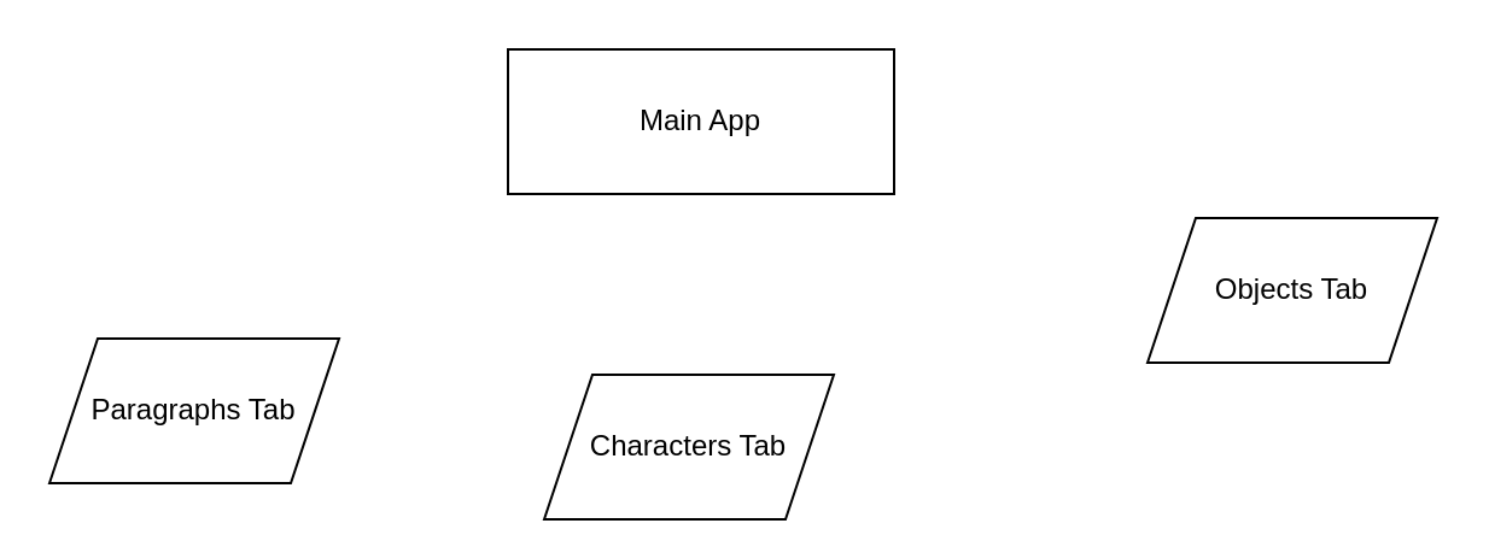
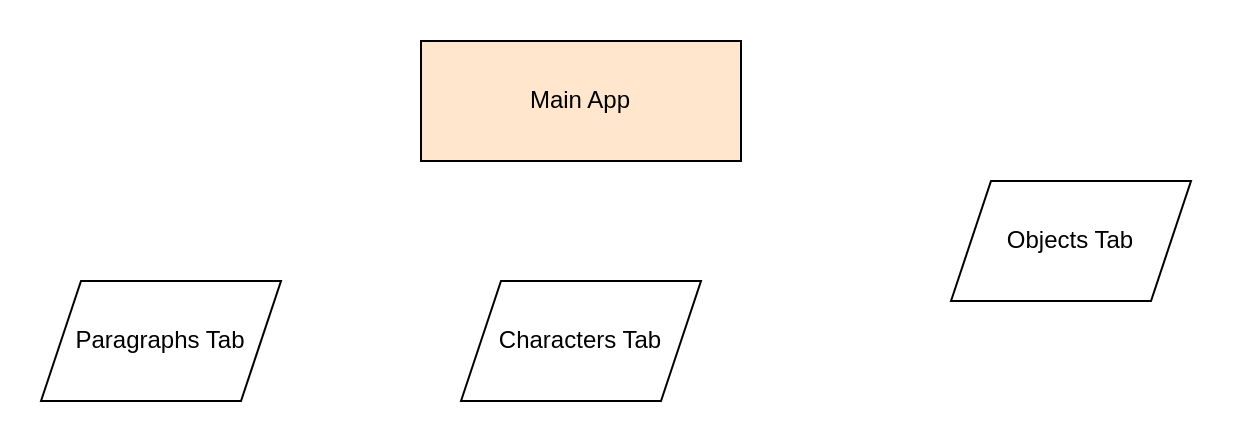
  <mxCell id="0" />
  <mxCell id="1" parent="0" />
- <mxCell id="2" value="Main App" style="rounded=0;whiteSpace=wrap;html=1;" parent="1" vertex="1"><mxGeometry x="210" y="20" width="160" height="60" as="geometry" /></mxCell>
+ <mxCell id="2" value="Main App" style="rounded=0;whiteSpace=wrap;html=1;fillColor=#ffe6cc;" parent="1" vertex="1"><mxGeometry x="210" y="20" width="160" height="60" as="geometry" /></mxCell>
  <mxCell id="3" value="Paragraphs Tab" style="shape=parallelogram;perimeter=parallelogramPerimeter;whiteSpace=wrap;html=1;fixedSize=1;" parent="1" vertex="1"><mxGeometry x="20" y="140" width="120" height="60" as="geometry" /></mxCell>
- <mxCell id="4" value="Characters Tab" style="shape=parallelogram;perimeter=parallelogramPerimeter;whiteSpace=wrap;html=1;fixedSize=1;" parent="1" vertex="1"><mxGeometry x="225" y="155" width="120" height="60" as="geometry" /></mxCell>
+ <mxCell id="4" value="Characters Tab" style="shape=parallelogram;perimeter=parallelogramPerimeter;whiteSpace=wrap;html=1;fixedSize=1;" parent="1" vertex="1"><mxGeometry x="230" y="140" width="120" height="60" as="geometry" /></mxCell>
  <mxCell id="5" value="Objects Tab" style="shape=parallelogram;perimeter=parallelogramPerimeter;whiteSpace=wrap;html=1;fixedSize=1;" parent="1" vertex="1"><mxGeometry x="475" y="90" width="120" height="60" as="geometry" /></mxCell>
